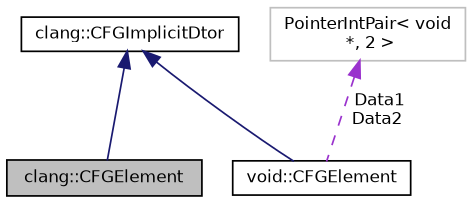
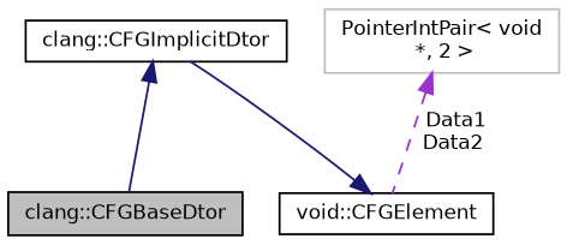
  digraph {
    node [color=black fontname=Helvetica fontsize=10 shape=record]
    edge [color=midnightblue dir=back fontname=Helvetica fontsize=10 labelfontname=Helvetica labelfontsize=10 style=solid]
-   n1 [fillcolor=grey75 fontcolor=black height=0.2 label="clang::CFGElement" style=filled width=0.4]
+   n1 [fillcolor=grey75 fontcolor=black height=0.2 label="clang::CFGBaseDtor" style=filled width=0.4]
    n2 [height=0.2 label="clang::CFGImplicitDtor" width=0.4]
    n3 [height=0.2 label="void::CFGElement" width=0.4]
    n4 [color=grey75 height=0.2 label="PointerIntPair\< void\l *, 2 \>" width=0.4]
    n2 -> n1
-   n2 -> n3
+   n3 -> n2
    n4 -> n3 [color=darkorchid3 label=" Data1\nData2" style=dashed]
  }
